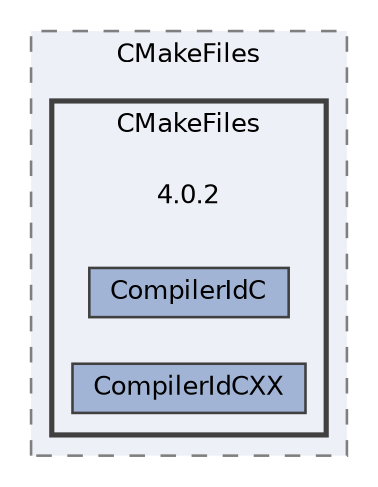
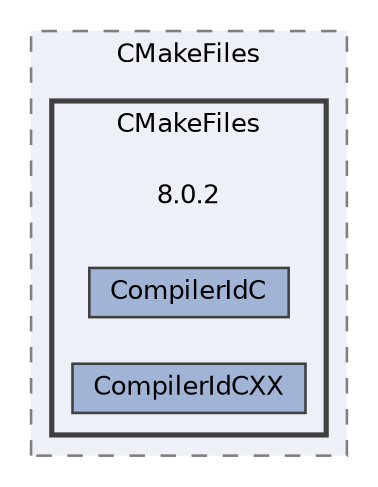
  digraph {
    compound=true
    rankdir=LR
    node [fontname=Helvetica fontsize=10 shape=box color=grey25 fillcolor="#a2b4d6" style=filled]
-   n1 [height=0.2 label="4.0.2" shape=plaintext width=0.4 color="" fillcolor="" style=""]
+   n1 [height=0.2 label="8.0.2" shape=plaintext width=0.4 color="" fillcolor="" style=""]
    n2 [height=0.2 label=CompilerIdC width=0.4]
    n3 [height=0.2 label=CompilerIdCXX width=0.4]
    subgraph cluster_1 {
      bgcolor="#edf0f7"
      fontname=Helvetica
      fontsize=10
      label=CMakeFiles
      pencolor=grey50
      style="filled,dashed"
      subgraph cluster_2 {
        bgcolor="#edf0f7"
        fontname=Helvetica
        fontsize=10
        pencolor=grey25
        style="filled,bold"
        n1
        n2
        n3
      }
    }
  }
